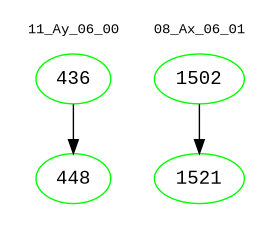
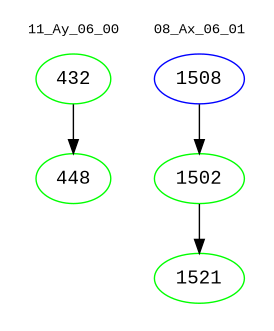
  digraph {
    fontname="Liberation Mono"
    node [color=green fontname="Liberation Mono"]
    edge [color=black fontname="Liberation Mono"]
-   n1 [label=436]
+   n1 [label=432]
    n2 [label=448]
+   n3 [color=blue label=1508]
    n4 [label=1502]
    n5 [label=1521]
    subgraph cluster_1 {
      color=white
      fontsize=10
      label="11_Ay_06_00"
      n1
      n2
    }
    subgraph cluster_2 {
      color=white
      fontsize=10
      label="08_Ax_06_01"
+     n3
      n4
      n5
    }
    n1 -> n2
+   n3 -> n4
    n4 -> n5
  }
